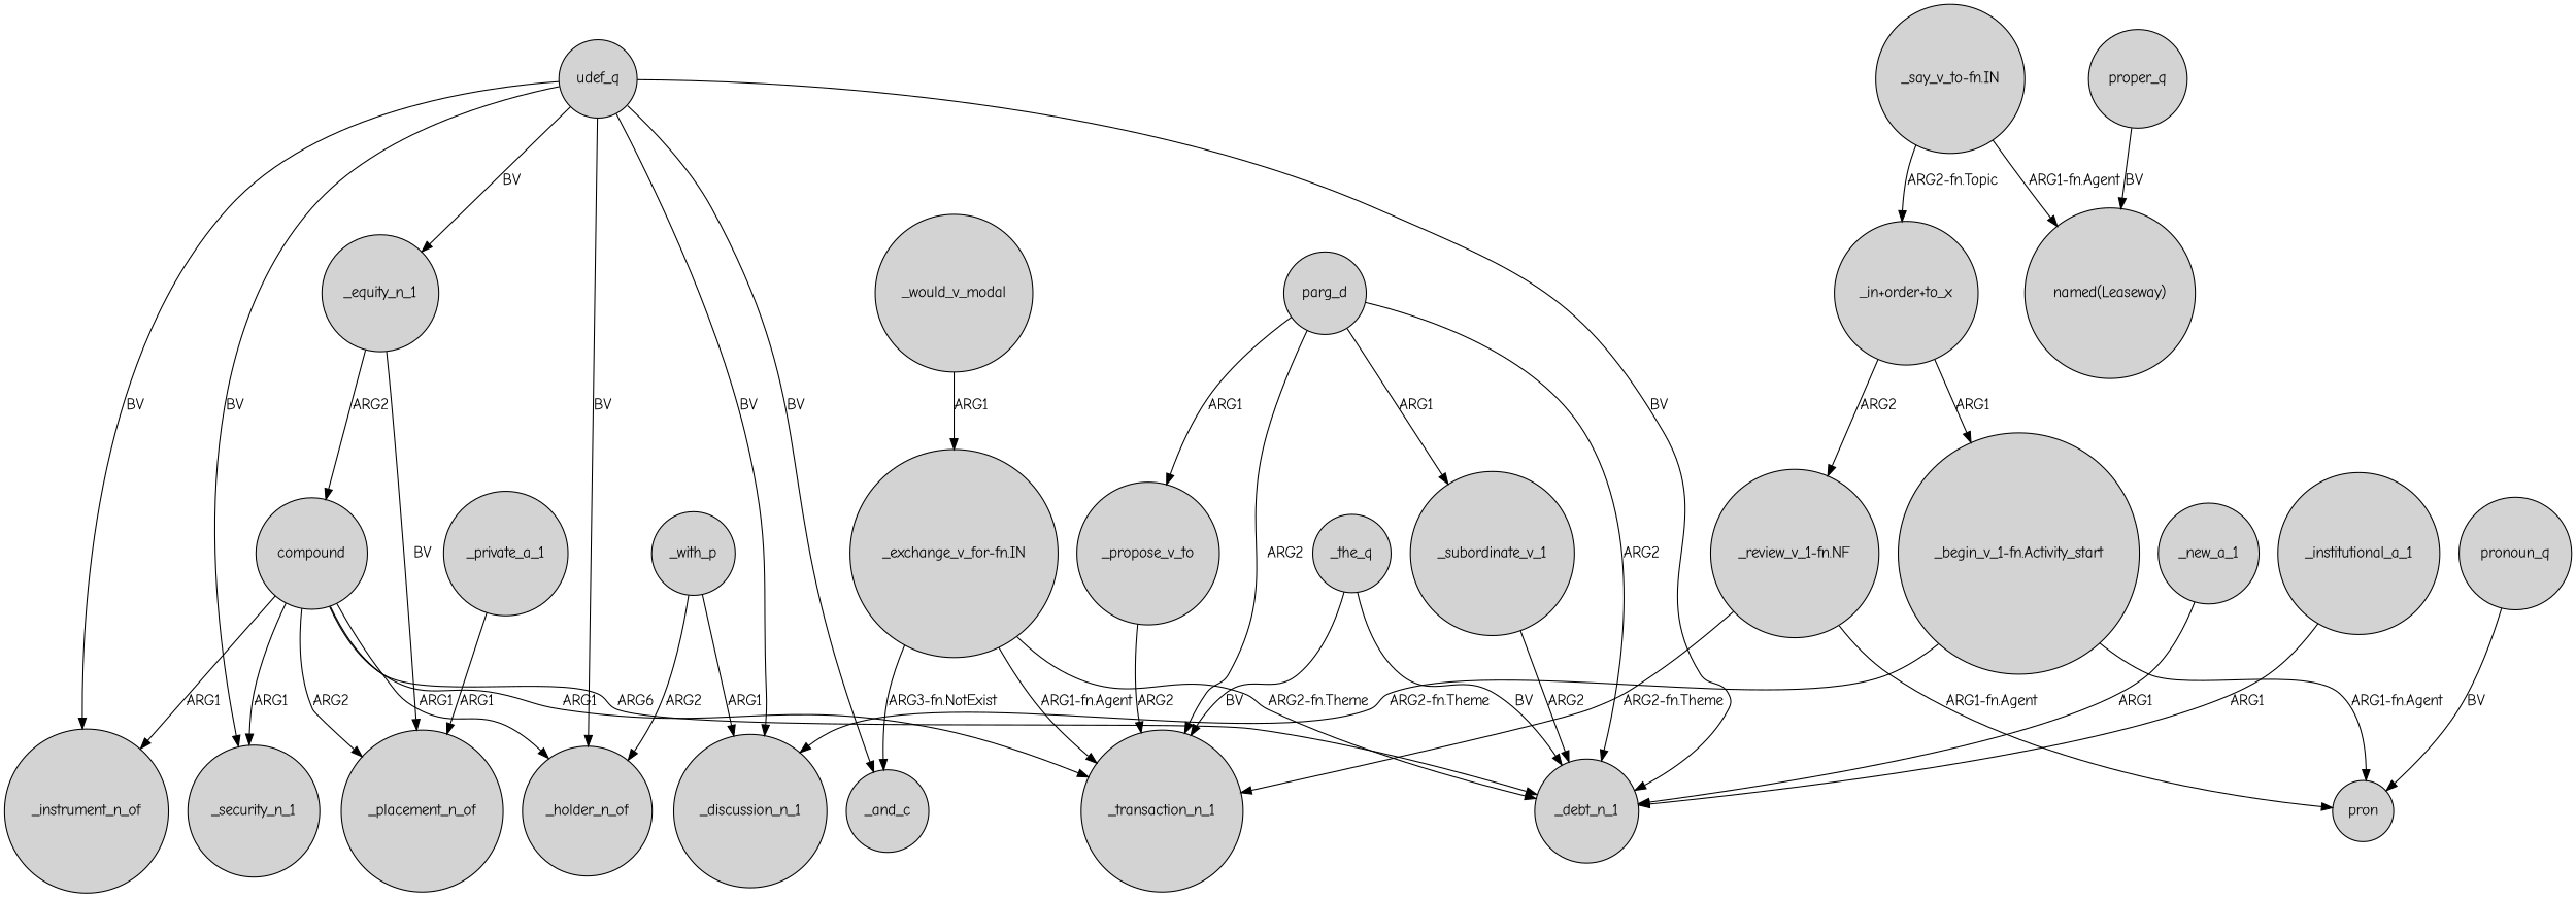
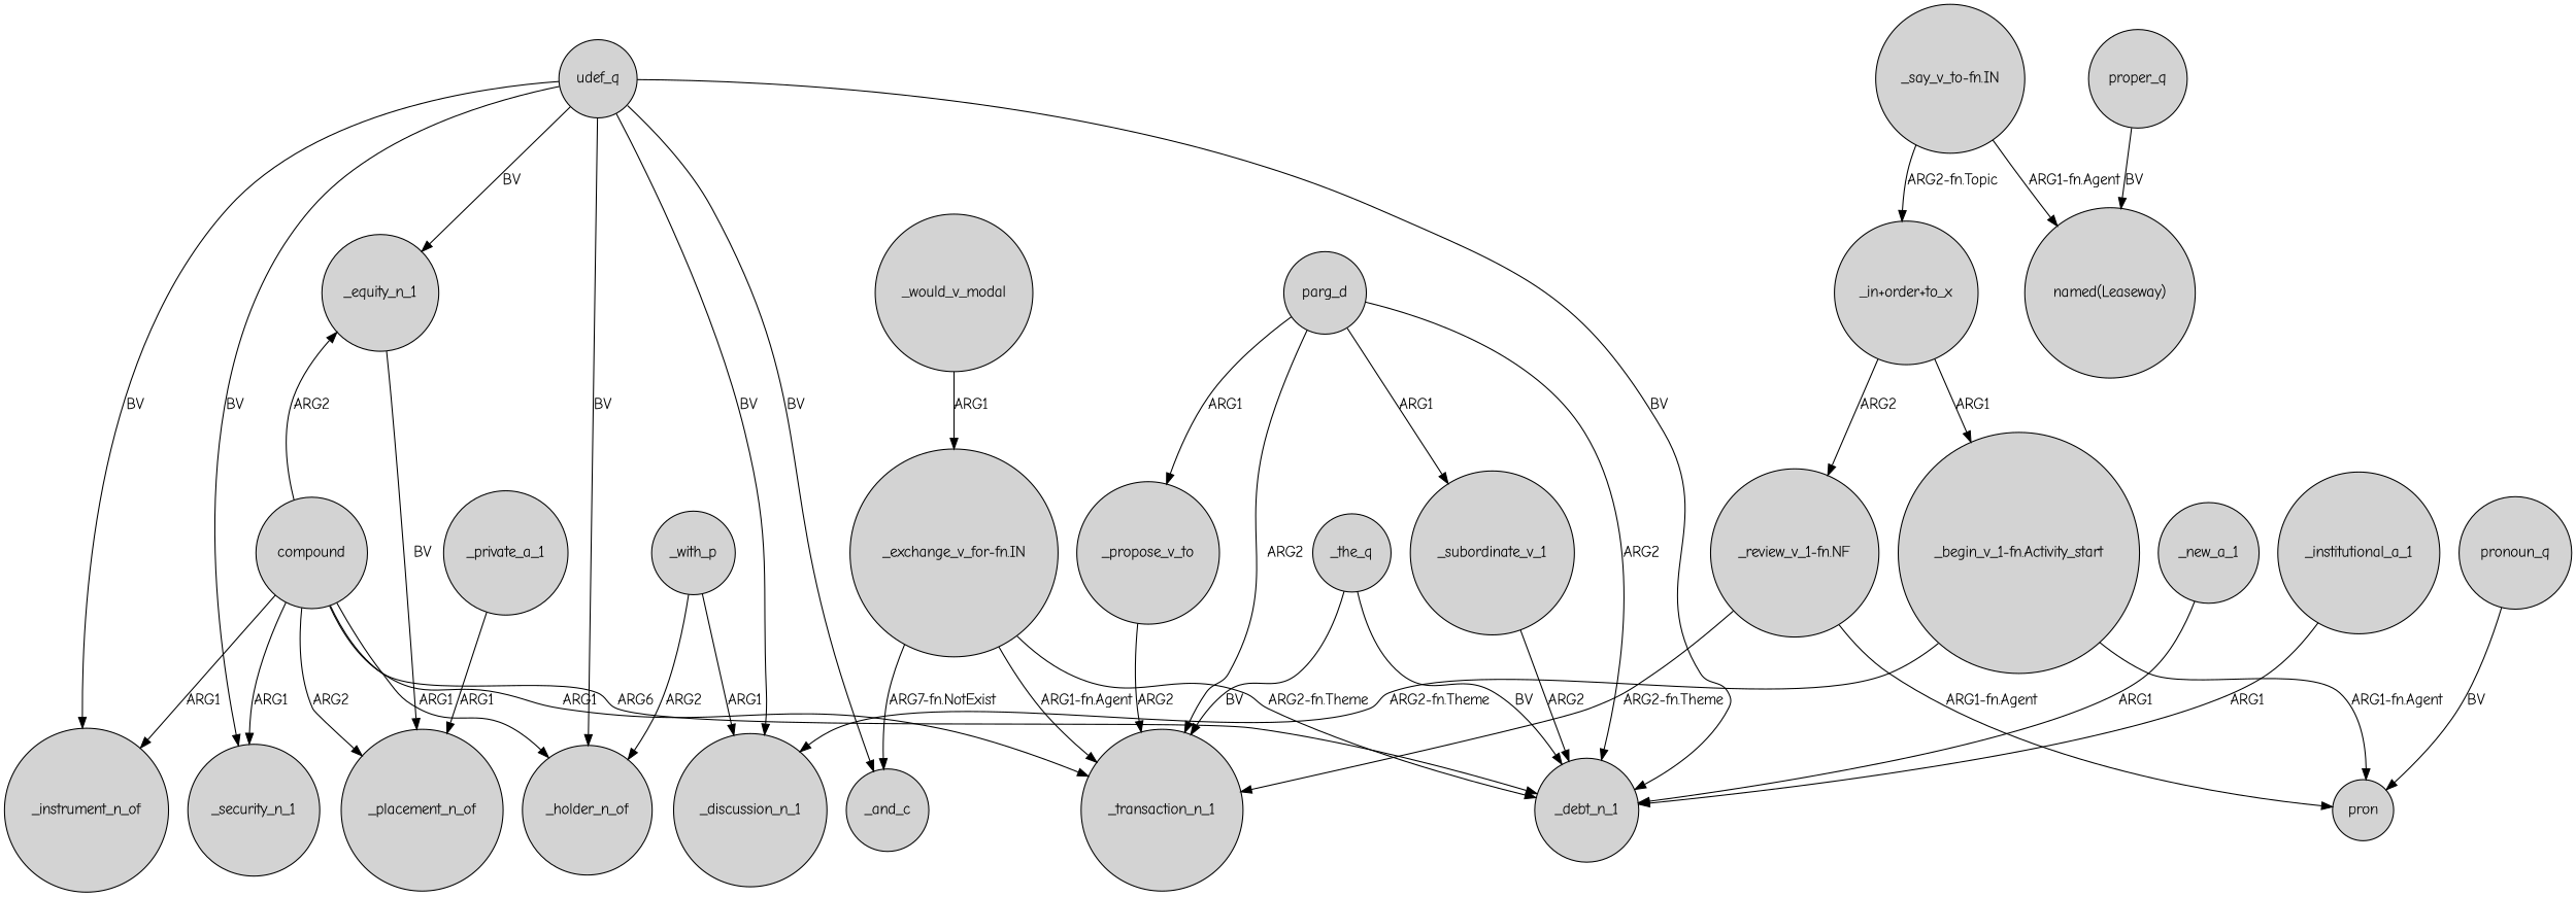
  digraph {
    fontname="Comic Neue"
    node [fontname="Comic Neue" shape=circle style=filled]
    edge [fontname="Comic Neue"]
    _subordinate_v_1
    _debt_n_1
    parg_d
    _propose_v_to
    _transaction_n_1
    "_exchange_v_for-fn.IN"
    _and_c
    _with_p
    _discussion_n_1
    _holder_n_of
    "_in+order+to_x"
    "_review_v_1-fn.NF"
    "_begin_v_1-fn.Activity_start"
    pron
    udef_q
    _instrument_n_of
    _equity_n_1
    _security_n_1
    _placement_n_of
    compound
    "_say_v_to-fn.IN"
    "named(Leaseway)"
    pronoun_q
    _new_a_1
    _would_v_modal
    proper_q
    _the_q
    _private_a_1
    _institutional_a_1
    _subordinate_v_1 -> _debt_n_1 [label=ARG2]
    parg_d -> _subordinate_v_1 [label=ARG1]
    parg_d -> _debt_n_1 [label=ARG2]
    parg_d -> _propose_v_to [label=ARG1]
    parg_d -> _transaction_n_1 [label=ARG2]
    _propose_v_to -> _transaction_n_1 [label=ARG2]
    "_exchange_v_for-fn.IN" -> _debt_n_1 [label="ARG2-fn.Theme"]
    "_exchange_v_for-fn.IN" -> _transaction_n_1 [label="ARG1-fn.Agent"]
-   "_exchange_v_for-fn.IN" -> _and_c [label="ARG3-fn.NotExist"]
+   "_exchange_v_for-fn.IN" -> _and_c [label="ARG7-fn.NotExist"]
    _with_p -> _discussion_n_1 [label=ARG1]
    _with_p -> _holder_n_of [label=ARG2]
    "_in+order+to_x" -> "_review_v_1-fn.NF" [label=ARG2]
    "_in+order+to_x" -> "_begin_v_1-fn.Activity_start" [label=ARG1]
    "_review_v_1-fn.NF" -> _transaction_n_1 [label="ARG2-fn.Theme"]
    "_review_v_1-fn.NF" -> pron [label="ARG1-fn.Agent"]
    "_begin_v_1-fn.Activity_start" -> _discussion_n_1 [label="ARG2-fn.Theme"]
    "_begin_v_1-fn.Activity_start" -> pron [label="ARG1-fn.Agent"]
    udef_q -> _debt_n_1 [label=BV]
    udef_q -> _and_c [label=BV]
    udef_q -> _discussion_n_1 [label=BV]
    udef_q -> _holder_n_of [label=BV]
    udef_q -> _instrument_n_of [label=BV]
    udef_q -> _equity_n_1 [label=BV]
    udef_q -> _security_n_1 [label=BV]
    _equity_n_1 -> _placement_n_of [label=BV]
    compound -> _debt_n_1 [label=ARG6]
    compound -> _transaction_n_1 [label=ARG1]
    compound -> _holder_n_of [label=ARG1]
    compound -> _instrument_n_of [label=ARG1]
-   _equity_n_1 -> compound [label=ARG2]
+   compound -> _equity_n_1 [label=ARG2]
    compound -> _security_n_1 [label=ARG1]
    compound -> _placement_n_of [label=ARG2]
    "_say_v_to-fn.IN" -> "_in+order+to_x" [label="ARG2-fn.Topic"]
    "_say_v_to-fn.IN" -> "named(Leaseway)" [label="ARG1-fn.Agent"]
    pronoun_q -> pron [label=BV]
    _new_a_1 -> _debt_n_1 [label=ARG1]
    _would_v_modal -> "_exchange_v_for-fn.IN" [label=ARG1]
    proper_q -> "named(Leaseway)" [label=BV]
    _the_q -> _debt_n_1 [label=BV]
    _the_q -> _transaction_n_1 [label=BV]
    _private_a_1 -> _placement_n_of [label=ARG1]
    _institutional_a_1 -> _debt_n_1 [label=ARG1]
  }
